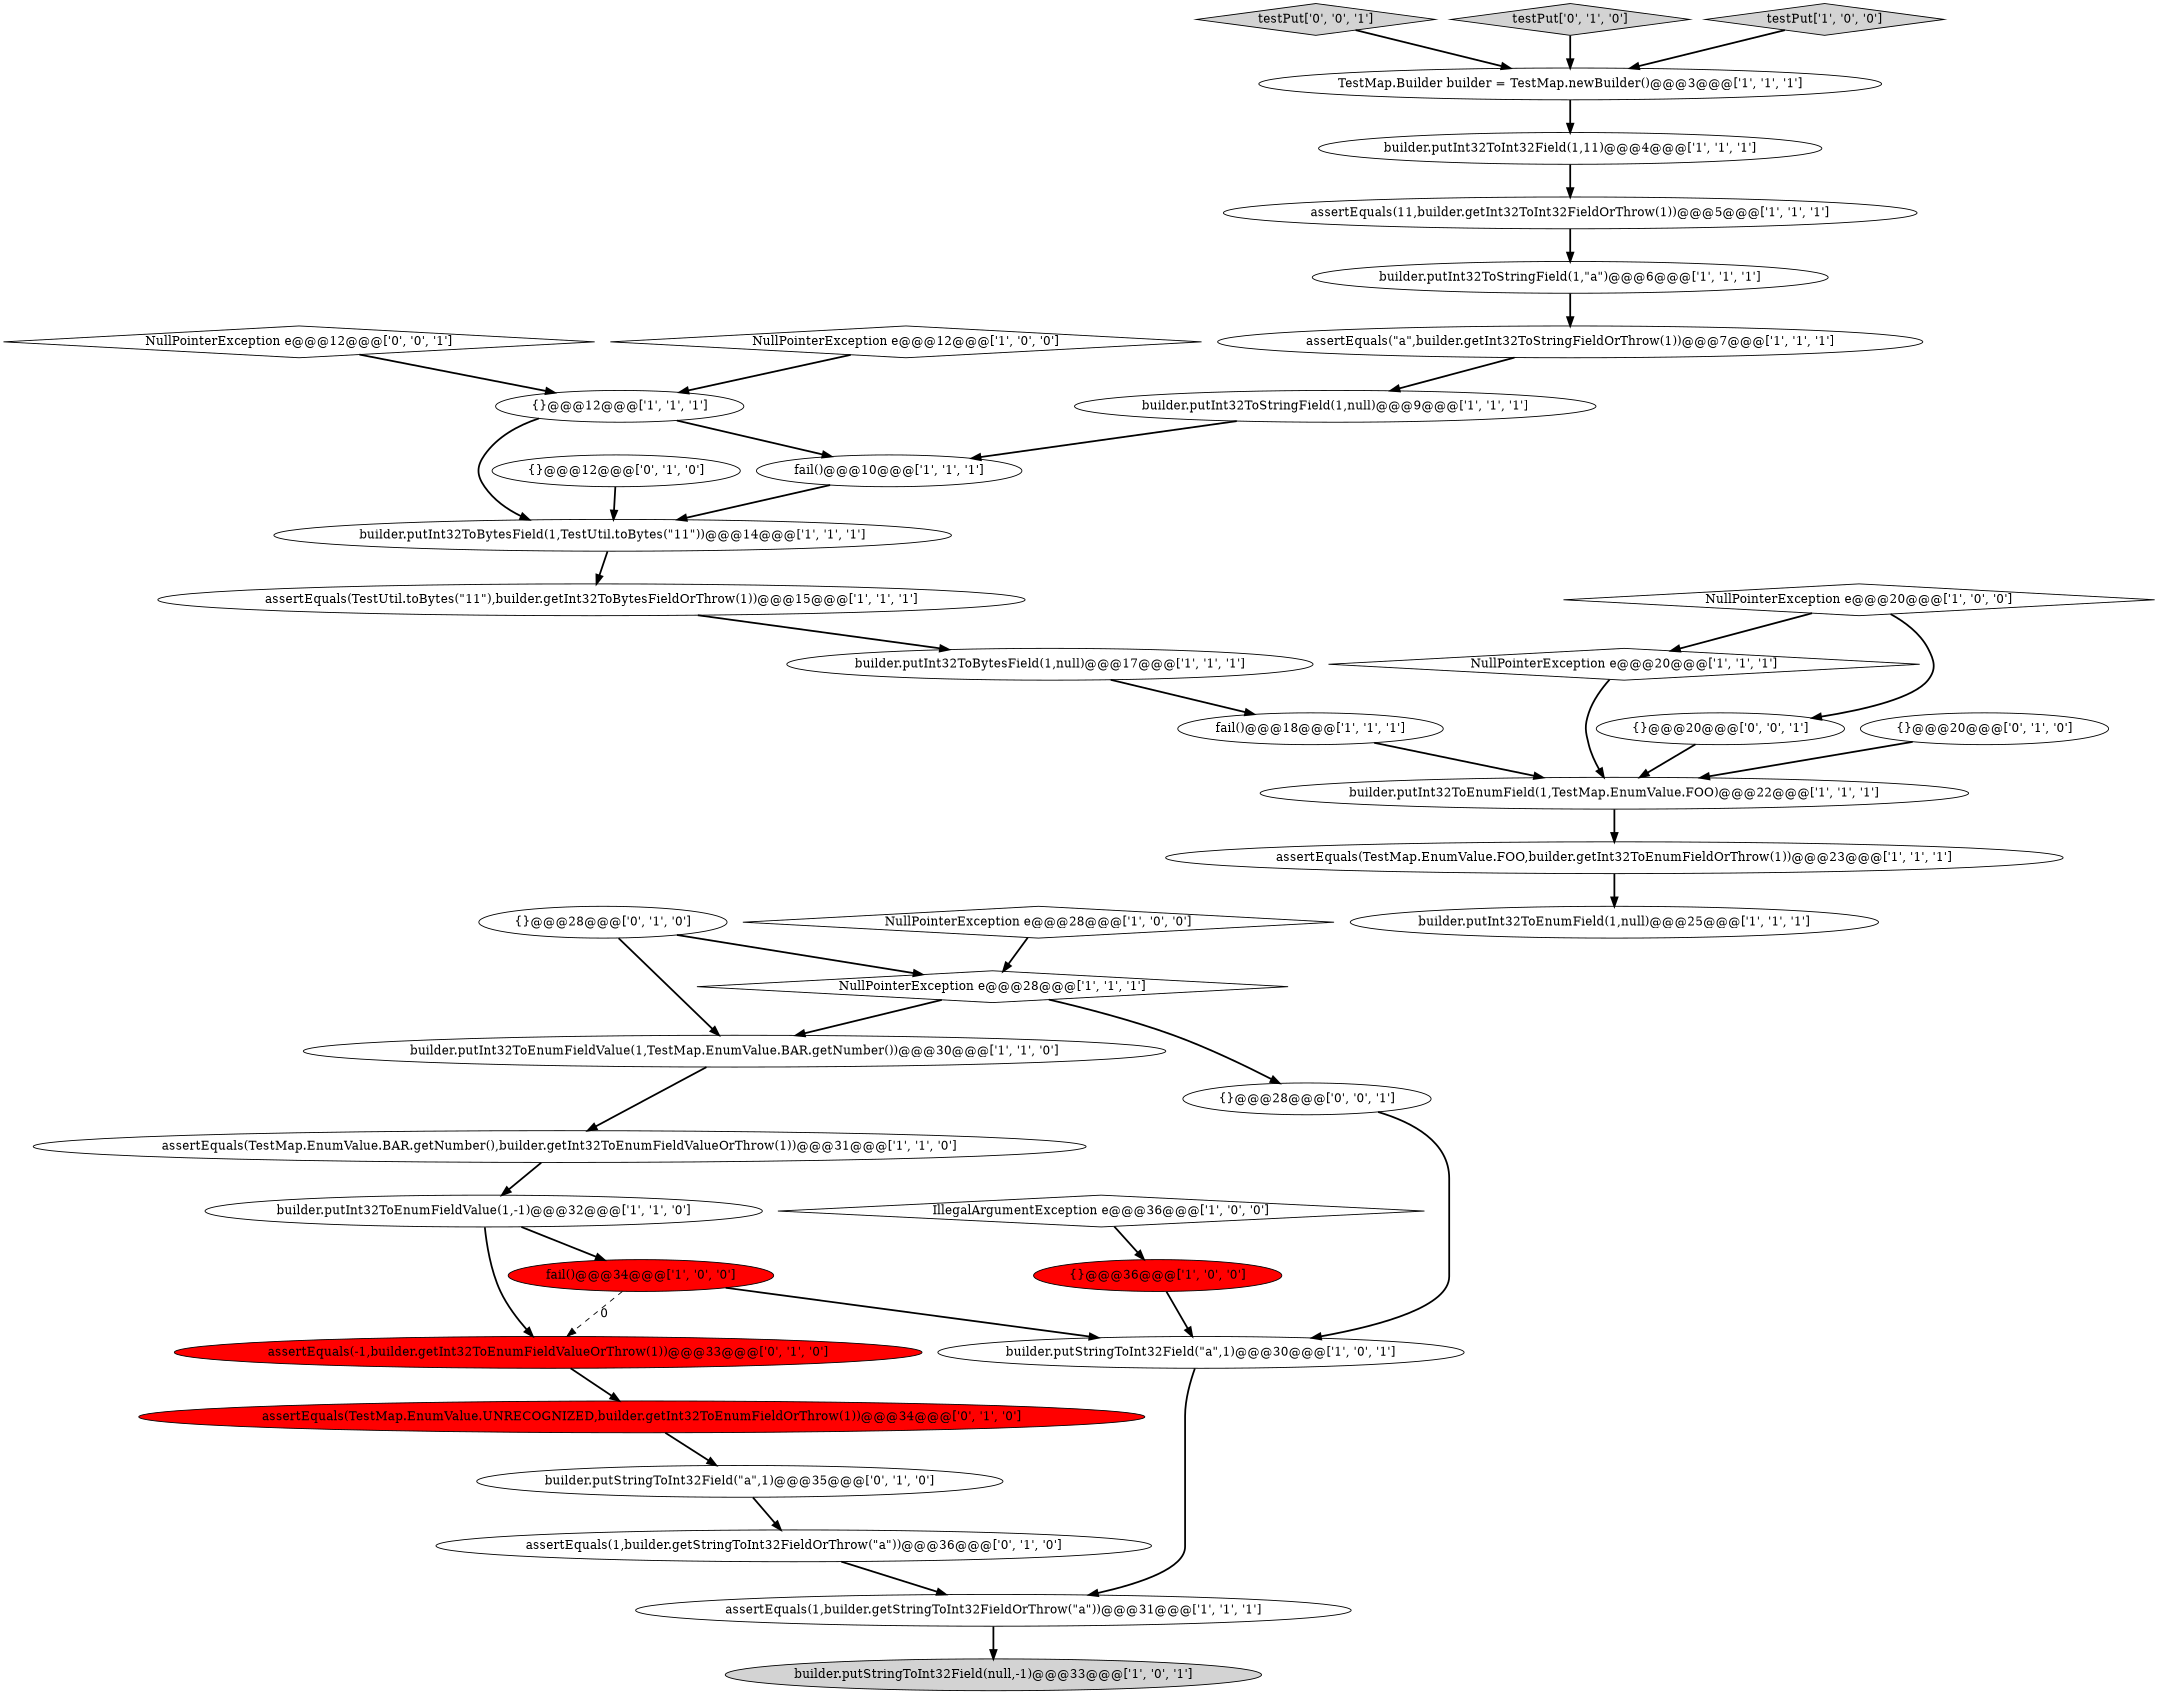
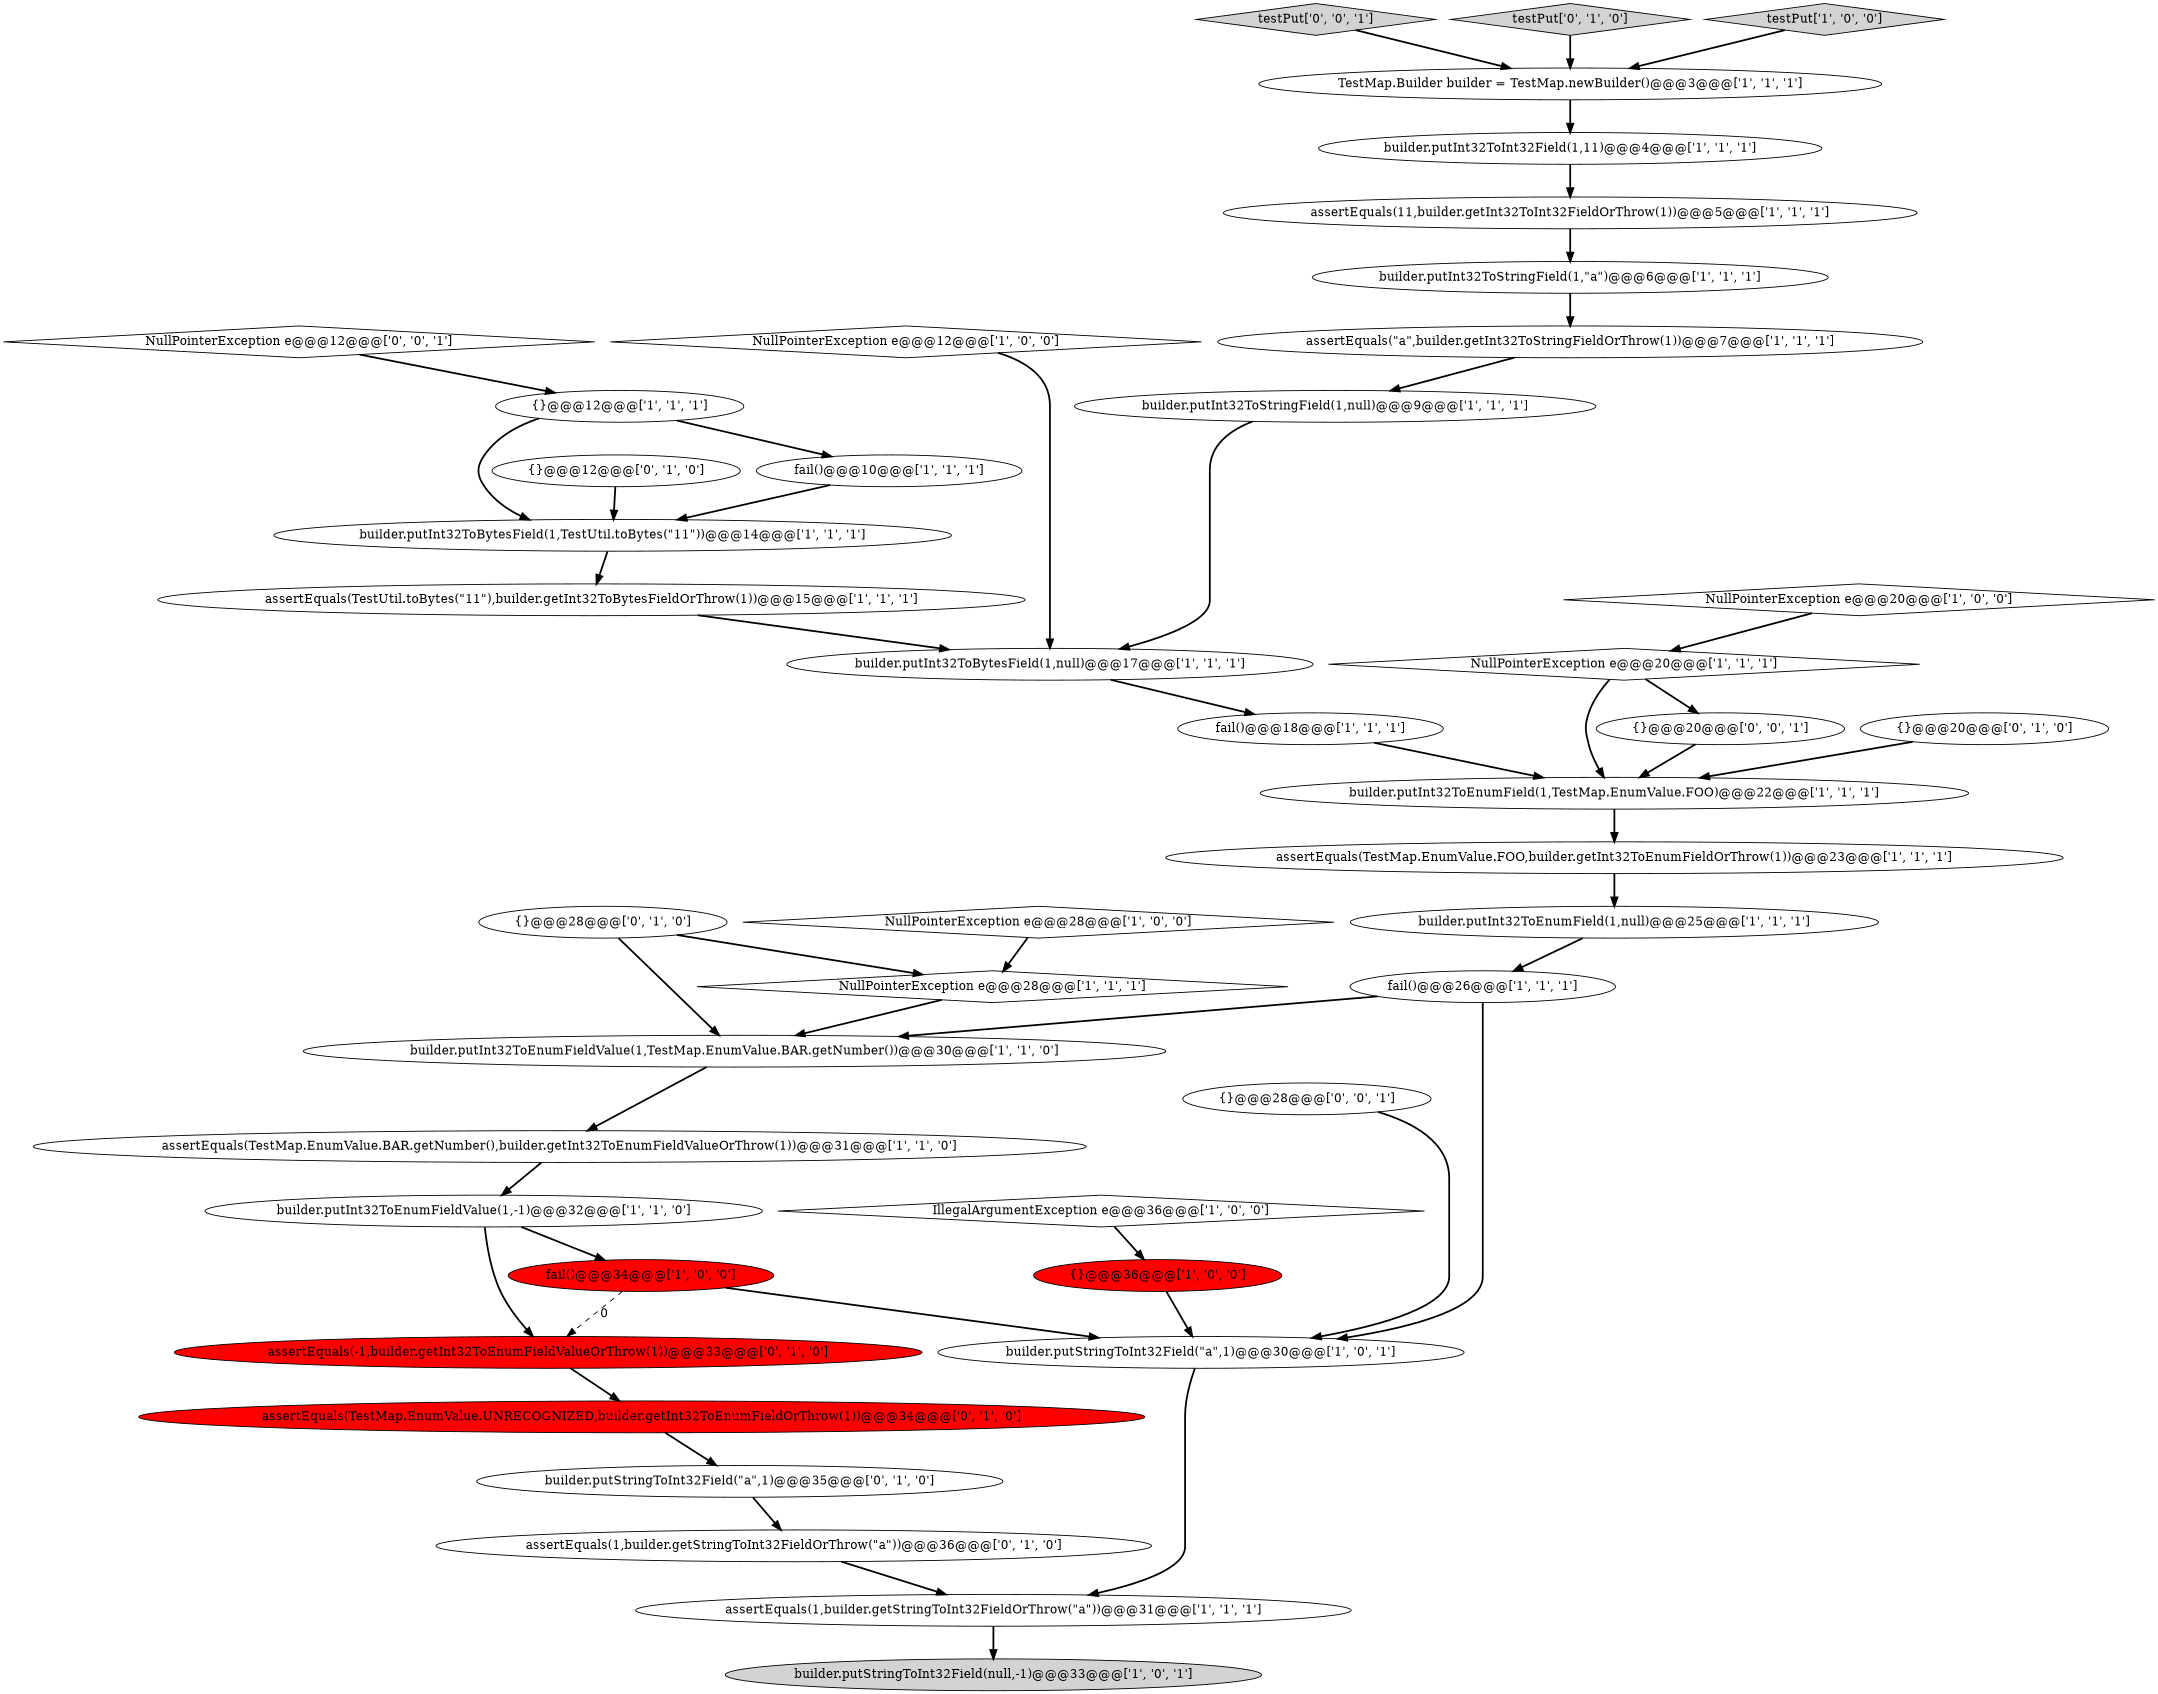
  digraph {
    node [fillcolor=white shape=ellipse style=filled]
    edge [style=bold]
    n1 [fillcolor=red label="{}@@@36@@@['1', '0', '0']"]
    n2 [label="builder.putStringToInt32Field(\"a\",1)@@@30@@@['1', '0', '1']"]
    n3 [label="assertEquals(1,builder.getStringToInt32FieldOrThrow(\"a\"))@@@31@@@['1', '1', '1']"]
    n4 [fillcolor=lightgray label="testPut['0', '0', '1']" shape=diamond]
    n5 [label="TestMap.Builder builder = TestMap.newBuilder()@@@3@@@['1', '1', '1']"]
    n6 [label="builder.putInt32ToInt32Field(1,11)@@@4@@@['1', '1', '1']"]
    n7 [label="builder.putInt32ToBytesField(1,null)@@@17@@@['1', '1', '1']"]
    n8 [label="fail()@@@18@@@['1', '1', '1']"]
    n9 [label="builder.putInt32ToEnumField(1,TestMap.EnumValue.FOO)@@@22@@@['1', '1', '1']"]
    n10 [label="builder.putInt32ToStringField(1,null)@@@9@@@['1', '1', '1']"]
    n11 [label="fail()@@@10@@@['1', '1', '1']"]
    n12 [label="builder.putInt32ToBytesField(1,TestUtil.toBytes(\"11\"))@@@14@@@['1', '1', '1']"]
    n13 [label="assertEquals(11,builder.getInt32ToInt32FieldOrThrow(1))@@@5@@@['1', '1', '1']"]
    n14 [fillcolor=red label="assertEquals(TestMap.EnumValue.UNRECOGNIZED,builder.getInt32ToEnumFieldOrThrow(1))@@@34@@@['0', '1', '0']"]
    n15 [label="builder.putStringToInt32Field(\"a\",1)@@@35@@@['0', '1', '0']"]
    n16 [label="assertEquals(1,builder.getStringToInt32FieldOrThrow(\"a\"))@@@36@@@['0', '1', '0']"]
    n17 [label="builder.putInt32ToStringField(1,\"a\")@@@6@@@['1', '1', '1']"]
    n18 [label="assertEquals(\"a\",builder.getInt32ToStringFieldOrThrow(1))@@@7@@@['1', '1', '1']"]
    n19 [fillcolor=lightgray label="builder.putStringToInt32Field(null,-1)@@@33@@@['1', '0', '1']"]
    n20 [fillcolor=red label="fail()@@@34@@@['1', '0', '0']"]
    n21 [fillcolor=red label="assertEquals(-1,builder.getInt32ToEnumFieldValueOrThrow(1))@@@33@@@['0', '1', '0']"]
    n22 [label="IllegalArgumentException e@@@36@@@['1', '0', '0']" shape=diamond]
    n23 [label="assertEquals(TestMap.EnumValue.FOO,builder.getInt32ToEnumFieldOrThrow(1))@@@23@@@['1', '1', '1']"]
    n24 [label="NullPointerException e@@@28@@@['1', '0', '0']" shape=diamond]
    n25 [label="NullPointerException e@@@28@@@['1', '1', '1']" shape=diamond]
    n26 [label="builder.putInt32ToEnumFieldValue(1,TestMap.EnumValue.BAR.getNumber())@@@30@@@['1', '1', '0']"]
    n27 [label="{}@@@28@@@['0', '0', '1']"]
    n28 [label="{}@@@12@@@['0', '1', '0']"]
    n29 [label="assertEquals(TestUtil.toBytes(\"11\"),builder.getInt32ToBytesFieldOrThrow(1))@@@15@@@['1', '1', '1']"]
    n30 [label="assertEquals(TestMap.EnumValue.BAR.getNumber(),builder.getInt32ToEnumFieldValueOrThrow(1))@@@31@@@['1', '1', '0']"]
    n31 [label="{}@@@28@@@['0', '1', '0']"]
    n32 [label="builder.putInt32ToEnumField(1,null)@@@25@@@['1', '1', '1']"]
    n33 [label="builder.putInt32ToEnumFieldValue(1,-1)@@@32@@@['1', '1', '0']"]
    n34 [label="NullPointerException e@@@12@@@['1', '0', '0']" shape=diamond]
    n35 [label="{}@@@12@@@['1', '1', '1']"]
+   n36 [label="fail()@@@26@@@['1', '1', '1']"]
    n37 [fillcolor=lightgray label="testPut['0', '1', '0']" shape=diamond]
    n38 [label="NullPointerException e@@@20@@@['1', '0', '0']" shape=diamond]
    n39 [label="NullPointerException e@@@20@@@['1', '1', '1']" shape=diamond]
    n40 [label="{}@@@20@@@['0', '0', '1']"]
    n41 [label="NullPointerException e@@@12@@@['0', '0', '1']" shape=diamond]
    n42 [label="{}@@@20@@@['0', '1', '0']"]
    n43 [fillcolor=lightgray label="testPut['1', '0', '0']" shape=diamond]
    n1 -> n2
    n2 -> n3
    n3 -> n19
    n4 -> n5
    n5 -> n6
    n6 -> n13
    n7 -> n8
    n8 -> n9
    n9 -> n23
-   n10 -> n11
+   n10 -> n7
    n11 -> n12
    n12 -> n29
    n13 -> n17
    n14 -> n15
    n15 -> n16
    n16 -> n3
    n17 -> n18
    n18 -> n10
    n20 -> n2
    n20 -> n21 [label=0 style=dashed]
    n21 -> n14
    n22 -> n1
    n23 -> n32
    n24 -> n25
    n25 -> n26
-   n25 -> n27
    n26 -> n30
    n27 -> n2
    n28 -> n12
    n29 -> n7
    n30 -> n33
    n31 -> n25
    n31 -> n26
+   n32 -> n36
    n33 -> n20
    n33 -> n21
-   n34 -> n35
+   n34 -> n7
    n35 -> n11
    n35 -> n12
+   n36 -> n2
+   n36 -> n26
    n37 -> n5
    n38 -> n39
    n39 -> n9
-   n38 -> n40
+   n39 -> n40
    n40 -> n9
    n41 -> n35
    n42 -> n9
    n43 -> n5
  }
